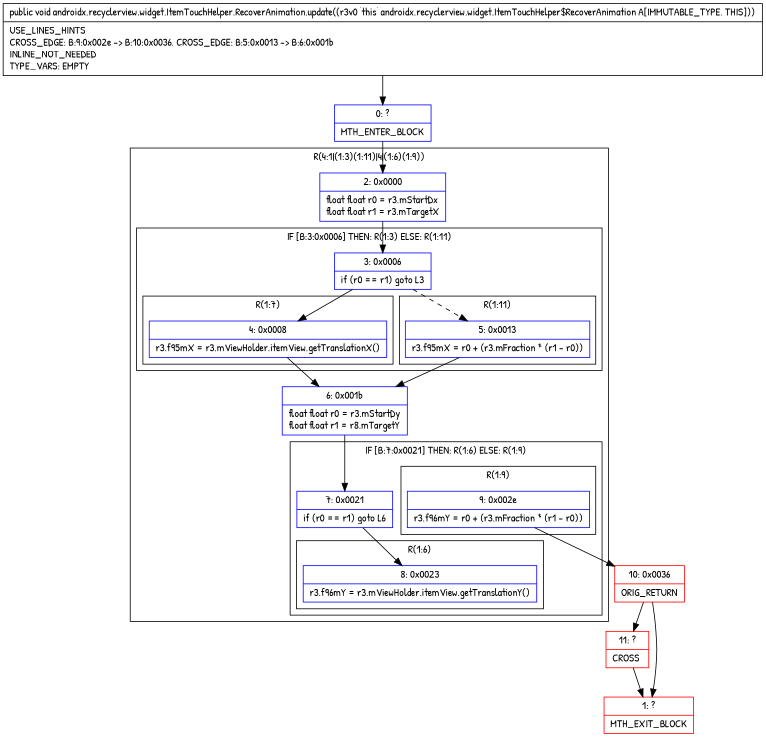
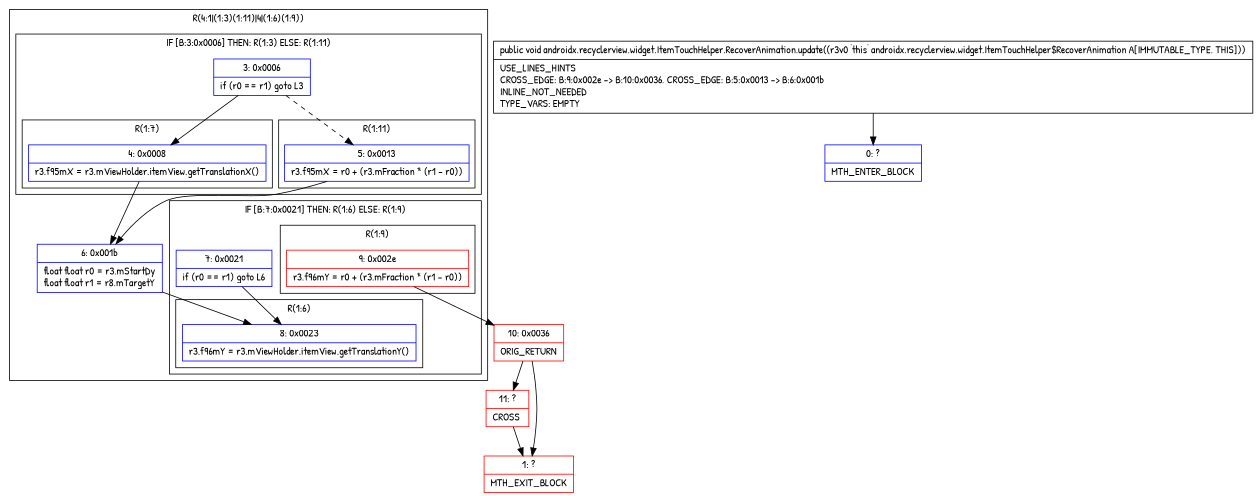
  digraph {
    fontname="Patrick Hand"
    node [color=blue fontname="Patrick Hand" shape=record]
    edge [fontname="Patrick Hand"]
    n1 [label="{4\:\ 0x0008|r3.f95mX = r3.mViewHolder.itemView.getTranslationX()\l}"]
    n2 [label="{5\:\ 0x0013|r3.f95mX = r0 + (r3.mFraction * (r1 \- r0))\l}"]
    n3 [label="{3\:\ 0x0006|if (r0 == r1) goto L3\l}"]
    n4 [label="{8\:\ 0x0023|r3.f96mY = r3.mViewHolder.itemView.getTranslationY()\l}"]
-   n5 [label="{9\:\ 0x002e|r3.f96mY = r0 + (r3.mFraction * (r1 \- r0))\l}"]
+   n5 [color=red label="{9\:\ 0x002e|r3.f96mY = r0 + (r3.mFraction * (r1 \- r0))\l}"]
    n6 [label="{7\:\ 0x0021|if (r0 == r1) goto L6\l}"]
-   n7 [label="{2\:\ 0x0000|float float r0 = r3.mStartDx\lfloat float r1 = r3.mTargetX\l}"]
    n8 [label="{6\:\ 0x001b|float float r0 = r3.mStartDy\lfloat float r1 = r8.mTargetY\l}"]
    n9 [color=red label="{10\:\ 0x0036|ORIG_RETURN\l}"]
    n10 [color=red label="{11\:\ ?|CROSS\l}"]
    n11 [color=red label="{1\:\ ?|MTH_EXIT_BLOCK\l}"]
    n12 [label="{0\:\ ?|MTH_ENTER_BLOCK\l}"]
    n13 [label="{public void androidx.recyclerview.widget.ItemTouchHelper.RecoverAnimation.update((r3v0 'this' androidx.recyclerview.widget.ItemTouchHelper$RecoverAnimation A[IMMUTABLE_TYPE, THIS]))  | USE_LINES_HINTS\lCROSS_EDGE: B:9:0x002e \-\> B:10:0x0036, CROSS_EDGE: B:5:0x0013 \-\> B:6:0x001b\lINLINE_NOT_NEEDED\lTYPE_VARS: EMPTY\l}" color=""]
    subgraph cluster_1 {
      label="R(4:1|(1:3)(1:11)|4|(1:6)(1:9))"
-     n7
      n8
      subgraph cluster_2 {
        label="IF [B:3:0x0006] THEN: R(1:3) ELSE: R(1:11)"
        n3
        subgraph cluster_3 {
          label="R(1:7)"
          n1
        }
        subgraph cluster_4 {
          label="R(1:11)"
          n2
        }
      }
      subgraph cluster_5 {
        label="IF [B:7:0x0021] THEN: R(1:6) ELSE: R(1:9)"
        n6
        subgraph cluster_6 {
          label="R(1:6)"
          n4
        }
        subgraph cluster_7 {
          label="R(1:9)"
          n5
        }
      }
    }
    n1 -> n8
    n2 -> n8
    n3 -> n1
    n3 -> n2 [style=dashed]
    n5 -> n9
    n6 -> n4
-   n7 -> n3
-   n8 -> n6
+   n8 -> n4
    n9 -> n10
    n9 -> n11
    n10 -> n11
-   n12 -> n7
    n13 -> n12
  }
